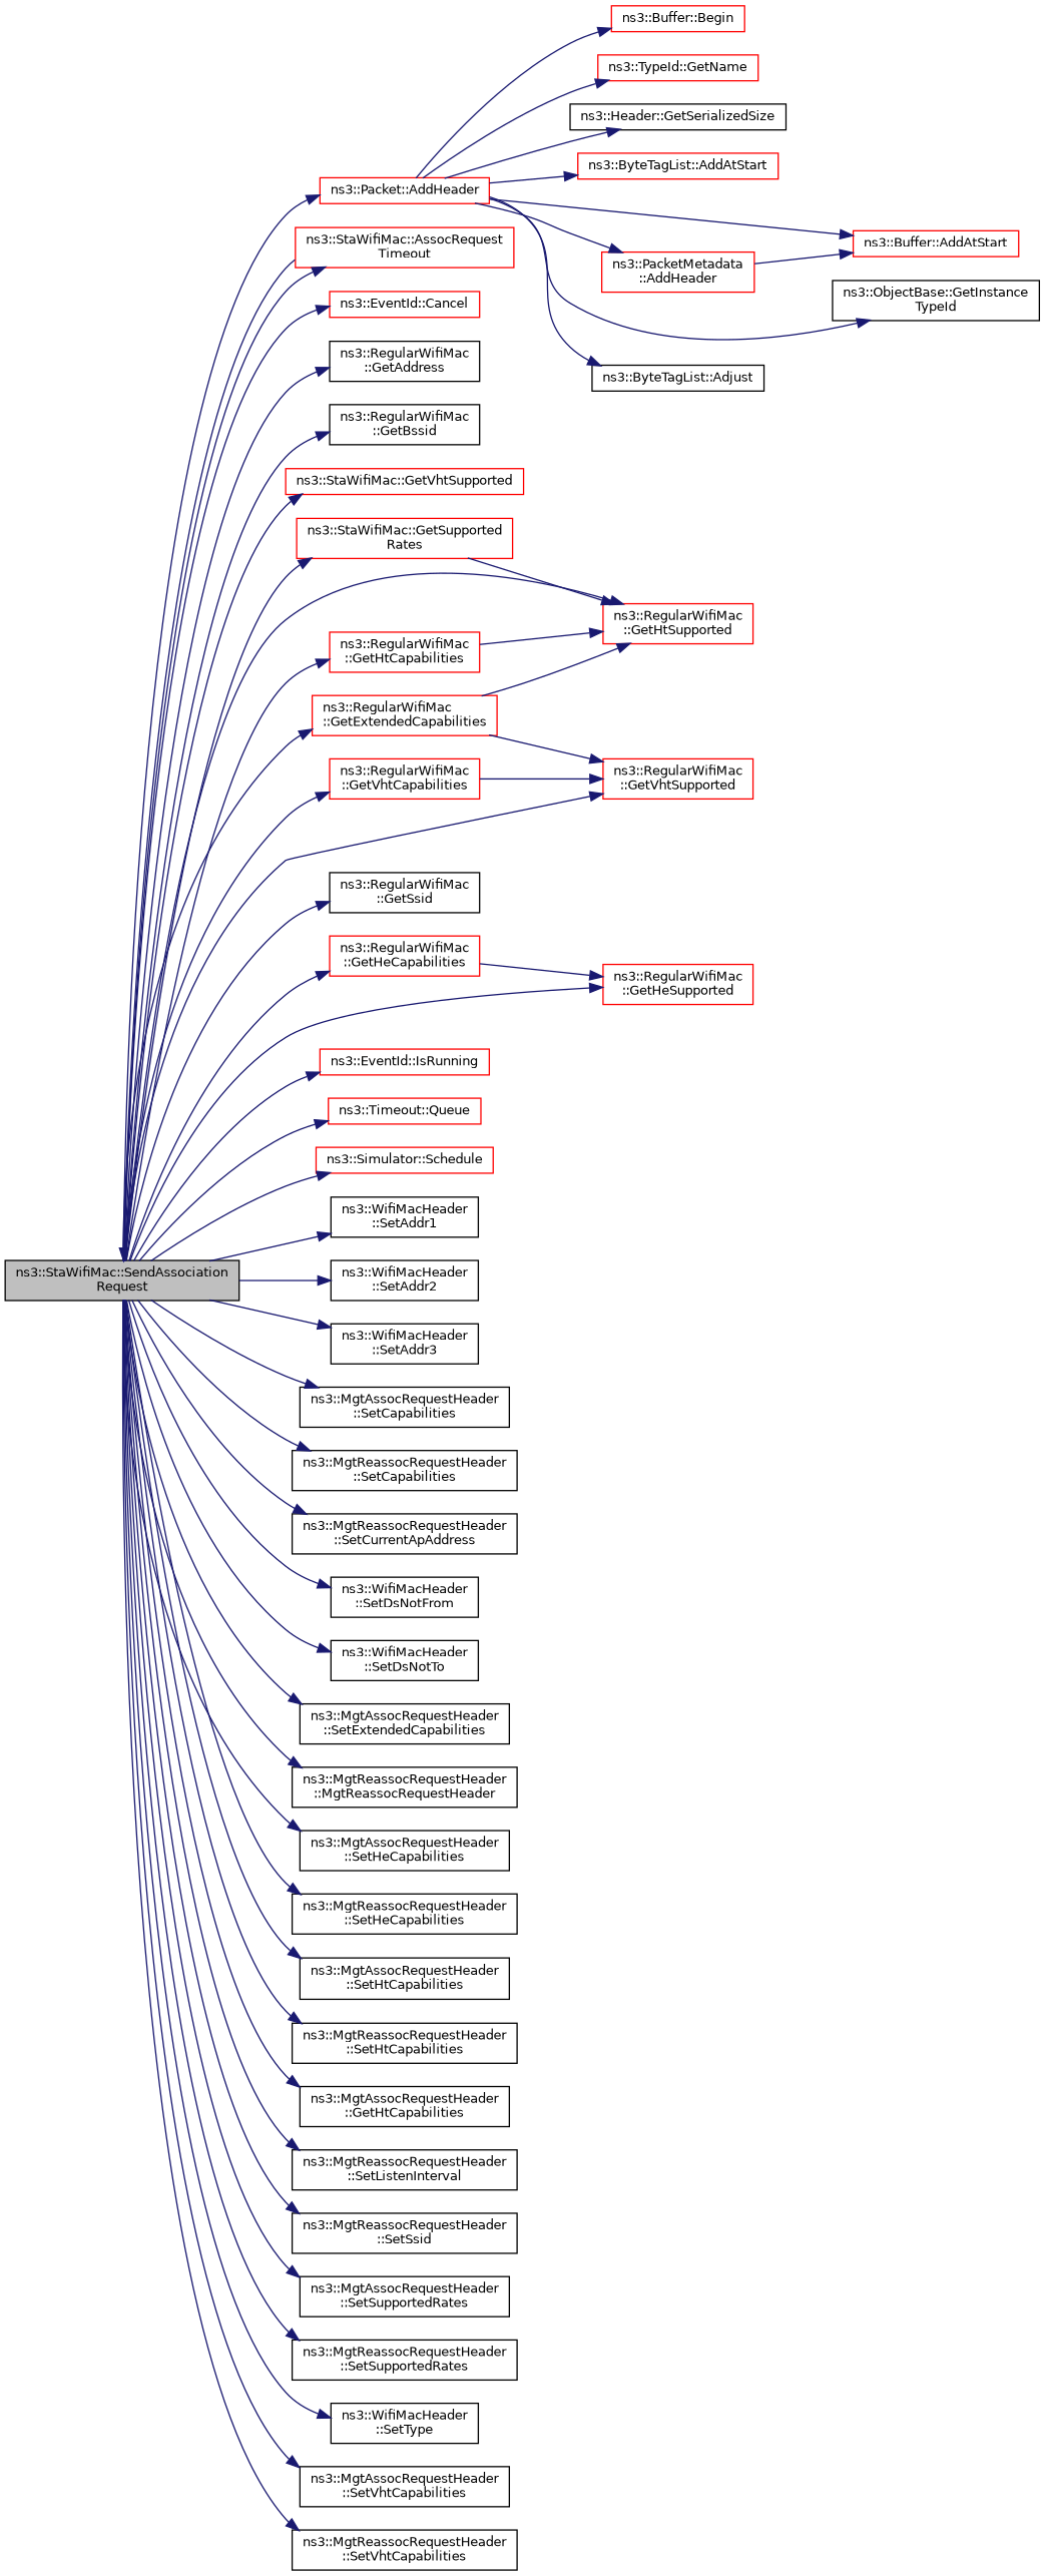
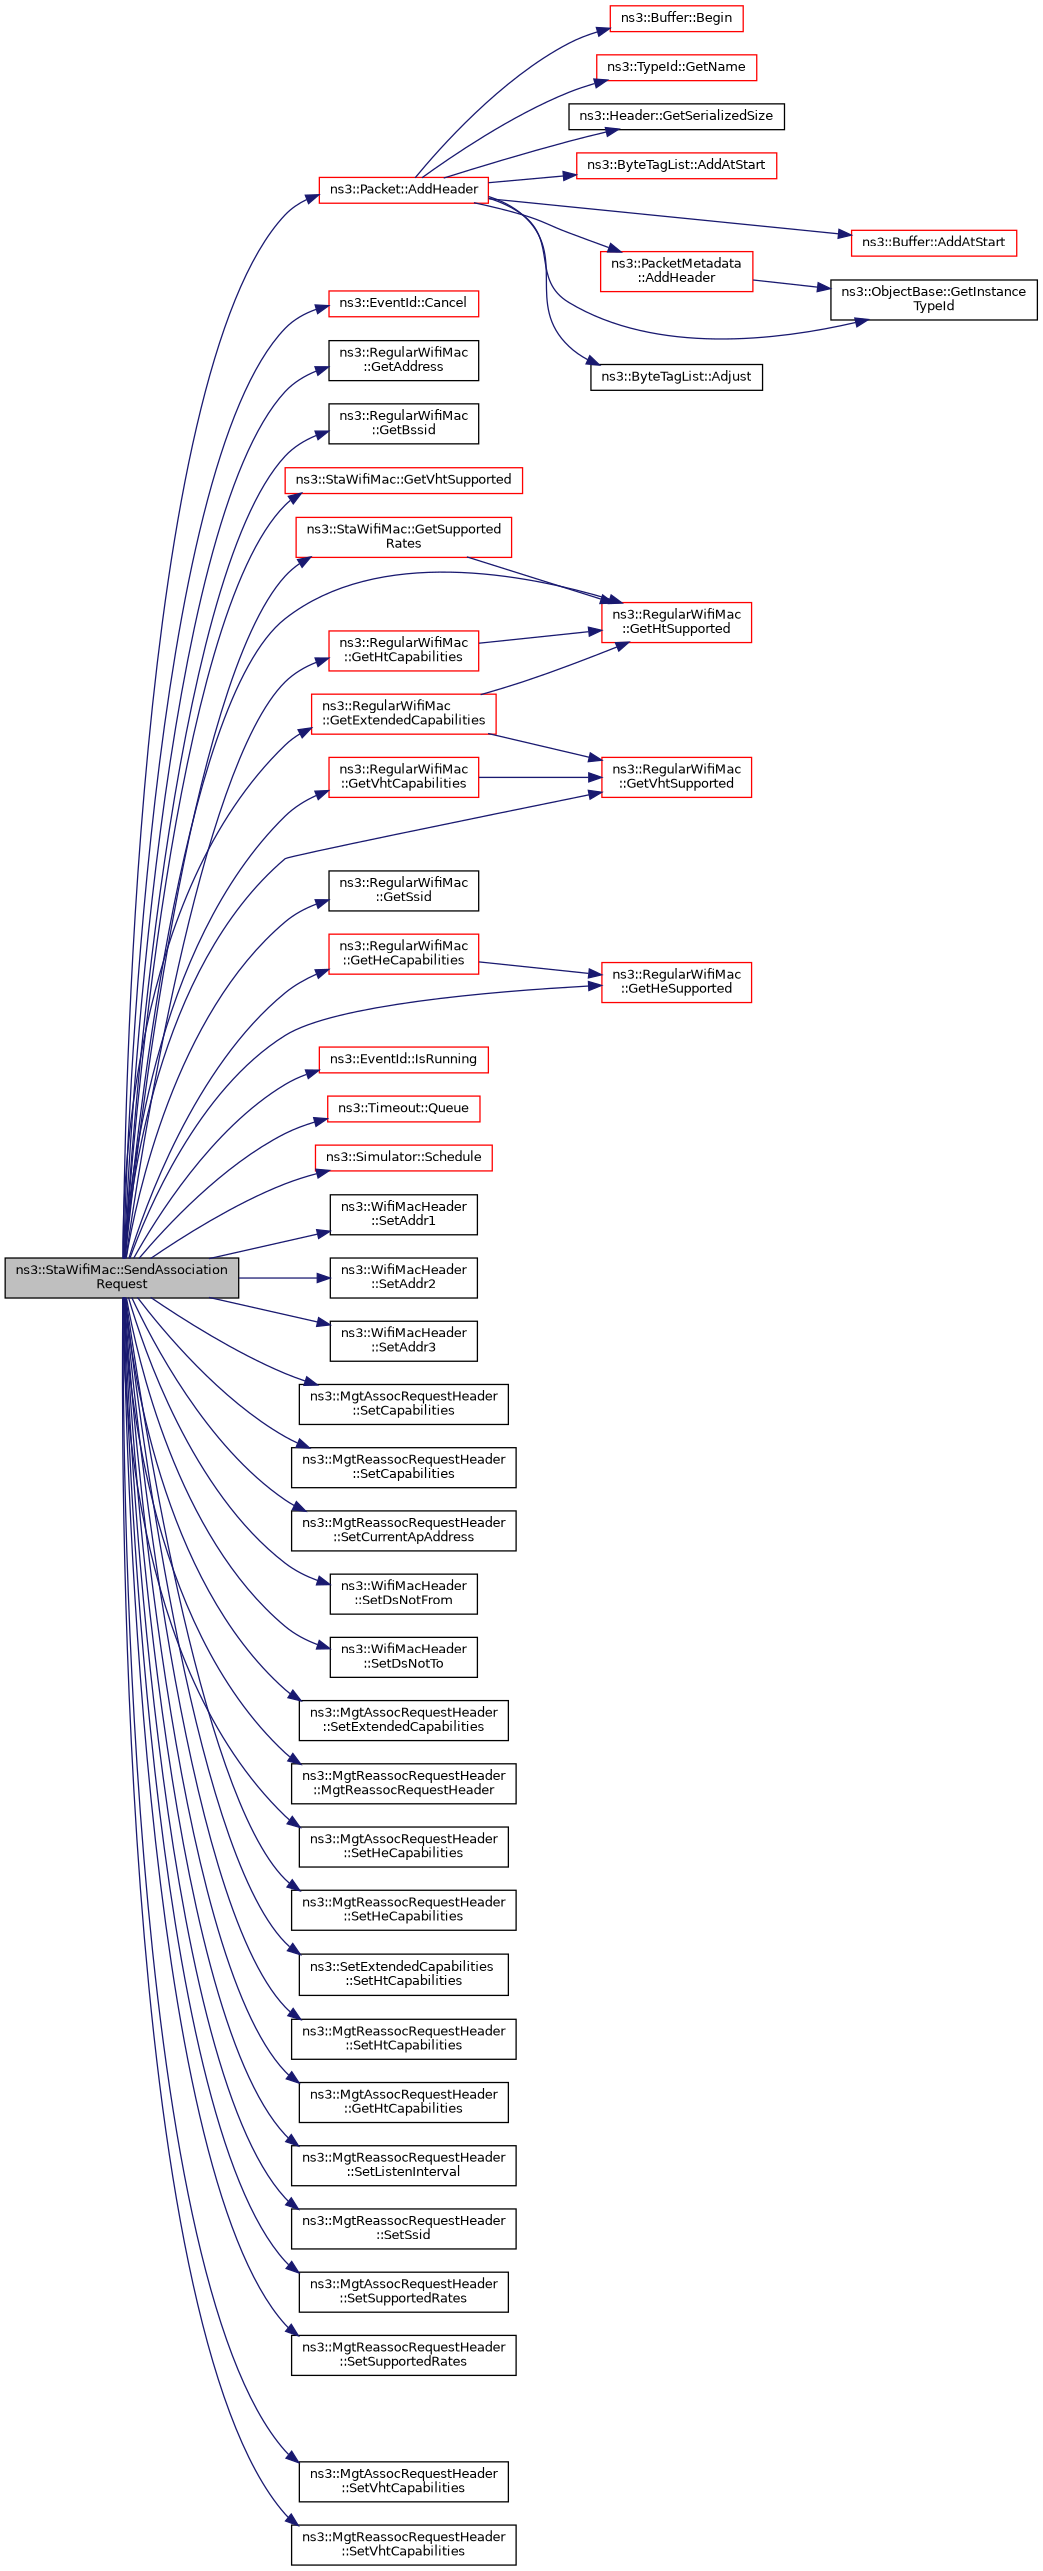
  digraph {
    rankdir=LR
    node [color=black fillcolor=white fontname=Helvetica fontsize=10 shape=record style=filled]
    edge [color=midnightblue fontname=Helvetica fontsize=10 labelfontname=Helvetica labelfontsize=10 style=solid]
    n1 [fillcolor=grey75 fontcolor=black height=0.2 label="ns3::StaWifiMac::SendAssociation\lRequest" width=0.4]
    n2 [color=red height=0.2 label="ns3::Packet::AddHeader" width=0.4]
-   n3 [color=red height=0.2 label="ns3::StaWifiMac::AssocRequest\lTimeout" width=0.4]
    n4 [color=red height=0.2 label="ns3::EventId::Cancel" width=0.4]
    n5 [height=0.2 label="ns3::RegularWifiMac\l::GetAddress" width=0.4]
    n6 [height=0.2 label="ns3::RegularWifiMac\l::GetBssid" width=0.4]
    n7 [color=red height=0.2 label="ns3::StaWifiMac::GetVhtSupported" width=0.4]
    n8 [color=red height=0.2 label="ns3::RegularWifiMac\l::GetExtendedCapabilities" width=0.4]
    n9 [color=red height=0.2 label="ns3::RegularWifiMac\l::GetHtSupported" width=0.4]
    n10 [color=red height=0.2 label="ns3::RegularWifiMac\l::GetVhtSupported" width=0.4]
    n11 [color=red height=0.2 label="ns3::RegularWifiMac\l::GetHeCapabilities" width=0.4]
    n12 [color=red height=0.2 label="ns3::RegularWifiMac\l::GetHeSupported" width=0.4]
    n13 [color=red height=0.2 label="ns3::RegularWifiMac\l::GetHtCapabilities" width=0.4]
    n14 [height=0.2 label="ns3::RegularWifiMac\l::GetSsid" width=0.4]
    n15 [color=red height=0.2 label="ns3::StaWifiMac::GetSupported\lRates" width=0.4]
    n16 [color=red height=0.2 label="ns3::RegularWifiMac\l::GetVhtCapabilities" width=0.4]
    n17 [color=red height=0.2 label="ns3::EventId::IsRunning" width=0.4]
    n18 [color=red height=0.2 label="ns3::Timeout::Queue" width=0.4]
    n19 [color=red height=0.2 label="ns3::Simulator::Schedule" width=0.4]
    n20 [height=0.2 label="ns3::WifiMacHeader\l::SetAddr1" width=0.4]
    n21 [height=0.2 label="ns3::WifiMacHeader\l::SetAddr2" width=0.4]
    n22 [height=0.2 label="ns3::WifiMacHeader\l::SetAddr3" width=0.4]
    n23 [height=0.2 label="ns3::MgtAssocRequestHeader\l::SetCapabilities" width=0.4]
    n24 [height=0.2 label="ns3::MgtReassocRequestHeader\l::SetCapabilities" width=0.4]
    n25 [height=0.2 label="ns3::MgtReassocRequestHeader\l::SetCurrentApAddress" width=0.4]
    n26 [height=0.2 label="ns3::WifiMacHeader\l::SetDsNotFrom" width=0.4]
    n27 [height=0.2 label="ns3::WifiMacHeader\l::SetDsNotTo" width=0.4]
    n28 [height=0.2 label="ns3::MgtAssocRequestHeader\l::SetExtendedCapabilities" width=0.4]
    n29 [height=0.2 label="ns3::MgtReassocRequestHeader\l::MgtReassocRequestHeader" width=0.4]
    n30 [height=0.2 label="ns3::MgtAssocRequestHeader\l::SetHeCapabilities" width=0.4]
    n31 [height=0.2 label="ns3::MgtReassocRequestHeader\l::SetHeCapabilities" width=0.4]
-   n32 [height=0.2 label="ns3::MgtAssocRequestHeader\l::SetHtCapabilities" width=0.4]
+   n32 [height=0.2 label="ns3::SetExtendedCapabilities\l::SetHtCapabilities" width=0.4]
    n33 [height=0.2 label="ns3::MgtReassocRequestHeader\l::SetHtCapabilities" width=0.4]
    n34 [height=0.2 label="ns3::MgtAssocRequestHeader\l::GetHtCapabilities" width=0.4]
    n35 [height=0.2 label="ns3::MgtReassocRequestHeader\l::SetListenInterval" width=0.4]
    n36 [height=0.2 label="ns3::MgtReassocRequestHeader\l::SetSsid" width=0.4]
    n37 [height=0.2 label="ns3::MgtAssocRequestHeader\l::SetSupportedRates" width=0.4]
    n38 [height=0.2 label="ns3::MgtReassocRequestHeader\l::SetSupportedRates" width=0.4]
-   n39 [height=0.2 label="ns3::WifiMacHeader\l::SetType" width=0.4]
    n40 [height=0.2 label="ns3::MgtAssocRequestHeader\l::SetVhtCapabilities" width=0.4]
    n41 [height=0.2 label="ns3::MgtReassocRequestHeader\l::SetVhtCapabilities" width=0.4]
    n42 [color=red height=0.2 label="ns3::ByteTagList::AddAtStart" width=0.4]
    n43 [color=red height=0.2 label="ns3::Buffer::AddAtStart" width=0.4]
    n44 [color=red height=0.2 label="ns3::PacketMetadata\l::AddHeader" width=0.4]
    n45 [height=0.2 label="ns3::ObjectBase::GetInstance\lTypeId" width=0.4]
    n46 [height=0.2 label="ns3::ByteTagList::Adjust" width=0.4]
    n47 [color=red height=0.2 label="ns3::Buffer::Begin" width=0.4]
    n48 [color=red height=0.2 label="ns3::TypeId::GetName" width=0.4]
    n49 [height=0.2 label="ns3::Header::GetSerializedSize" width=0.4]
    n1 -> n2
-   n1 -> n3
    n1 -> n4
    n1 -> n5
    n1 -> n6
    n1 -> n7
    n1 -> n8
    n1 -> n9
    n1 -> n10
    n1 -> n11
    n1 -> n12
    n1 -> n13
    n1 -> n14
    n1 -> n15
    n1 -> n16
    n1 -> n17
    n1 -> n18
    n1 -> n19
    n1 -> n20
    n1 -> n21
    n1 -> n22
    n1 -> n23
    n1 -> n24
    n1 -> n25
    n1 -> n26
    n1 -> n27
    n1 -> n28
    n1 -> n29
    n1 -> n30
    n1 -> n31
    n1 -> n32
    n1 -> n33
    n1 -> n34
    n1 -> n35
    n1 -> n36
    n1 -> n37
    n1 -> n38
-   n1 -> n39
    n1 -> n40
    n1 -> n41
    n2 -> n42
    n2 -> n43
    n2 -> n44
    n2 -> n45
    n2 -> n46
    n2 -> n47
    n2 -> n48
    n2 -> n49
-   n3 -> n1
    n8 -> n9
    n8 -> n10
    n11 -> n12
    n13 -> n9
    n15 -> n9
    n16 -> n10
-   n44 -> n43
+   n44 -> n45
  }
